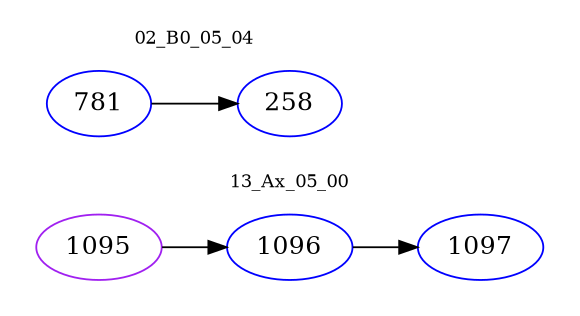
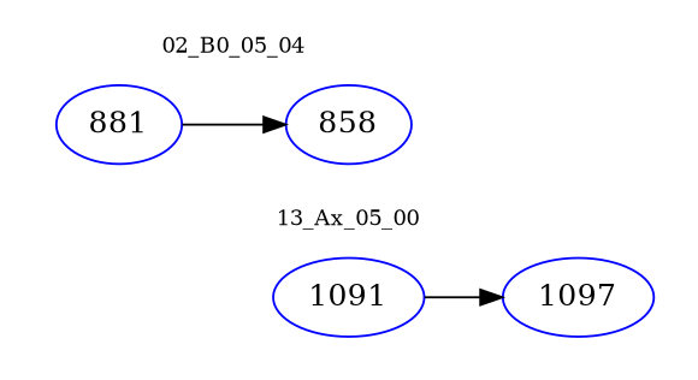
  digraph {
    rankdir=LR
    node [color=blue]
    edge [color=black]
-   n1 [color=purple label=1095]
-   n2 [label=1096]
+   n2 [label=1091]
    n3 [label=1097]
-   n4 [label=781]
-   n5 [label=258]
+   n4 [label=881]
+   n5 [label=858]
    subgraph cluster_1 {
      color=white
      fontsize=10
      label="13_Ax_05_00"
-     n1
      n2
      n3
    }
    subgraph cluster_2 {
      color=white
      fontsize=10
      label="02_B0_05_04"
      n4
      n5
    }
-   n1 -> n2
    n2 -> n3
    n4 -> n5
  }
